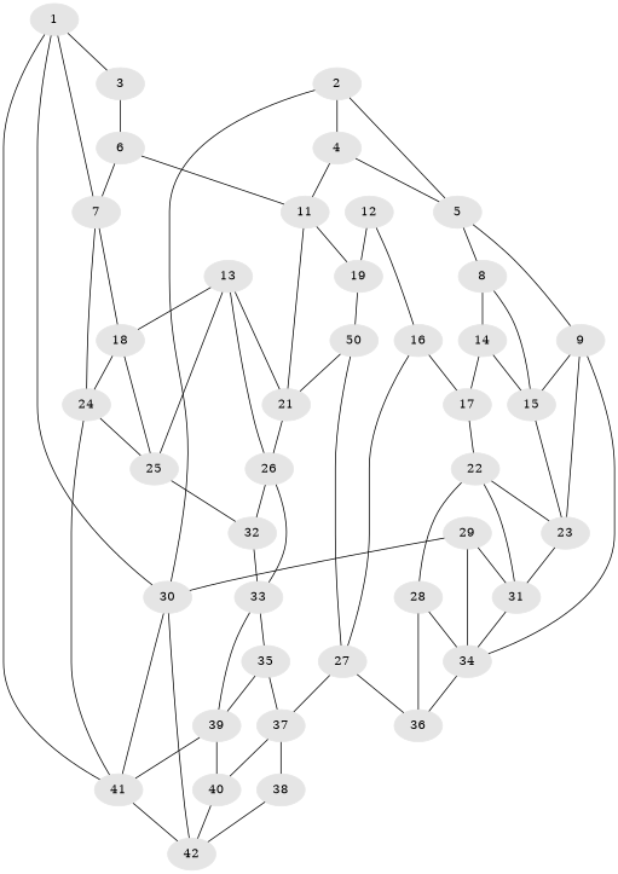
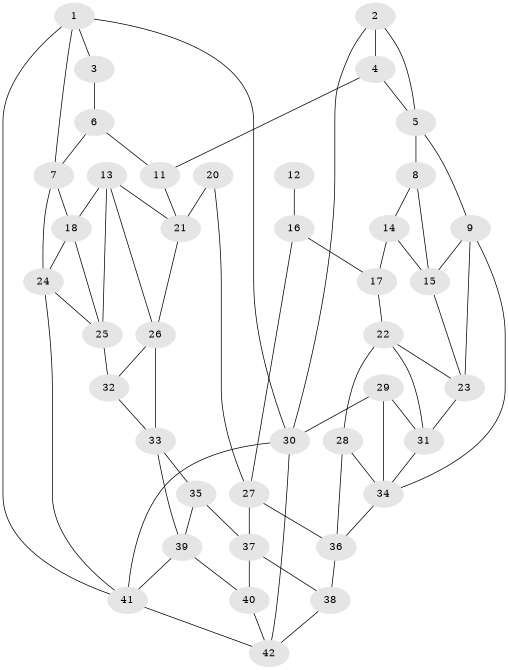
  graph {
    node [color=gray90 style=filled]
    edge [weight=1.0]
    1
    3
    7
    30
    41
    6
    18
    24
    42
    2
    4
    5
    11
    8
    9
-   19
    21
    14
    15
    23
    34
    25
    17
    31
    16
    27
-   20 [label=50]
+   20
    26
    12
    13
    32
    33
    22
    36
    37
    28
    35
    39
    38
    40
    29
    1 -- 3
    1 -- 7
    1 -- 30
    1 -- 41
    3 -- 6 [weight=2.0]
    7 -- 18
    7 -- 24
    30 -- 41
    30 -- 42
    41 -- 42
    6 -- 7
    6 -- 11
    18 -- 24
    18 -- 25
    24 -- 41
    24 -- 25
    2 -- 30
    2 -- 4
    2 -- 5
    4 -- 5
    4 -- 11
    5 -- 8
    5 -- 9
-   11 -- 19
    11 -- 21
    8 -- 14
    8 -- 15
    9 -- 15
    9 -- 23
    9 -- 34
-   19 -- 20
    21 -- 26
    14 -- 15
    14 -- 17
    15 -- 23
    23 -- 31
    34 -- 36
    25 -- 32 [weight=2.0]
    17 -- 22
    31 -- 34
    16 -- 17
    16 -- 27
    27 -- 36
    27 -- 37
    20 -- 21
    20 -- 27
    26 -- 32
    26 -- 33
-   12 -- 19 [weight=2.0]
    12 -- 16
    13 -- 18
    13 -- 21
    13 -- 25
    13 -- 26
    32 -- 33
    33 -- 35
    33 -- 39
    22 -- 23
    22 -- 31
    22 -- 28
+   36 -- 38
    37 -- 38
    37 -- 40
    28 -- 34
    28 -- 36
    35 -- 37
    35 -- 39
    39 -- 41
    39 -- 40
    38 -- 42
    40 -- 42
    29 -- 30
    29 -- 34
    29 -- 31
  }
